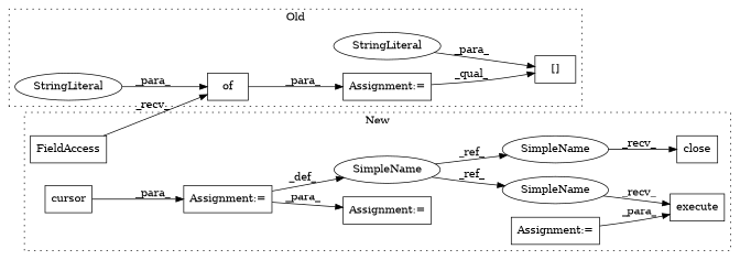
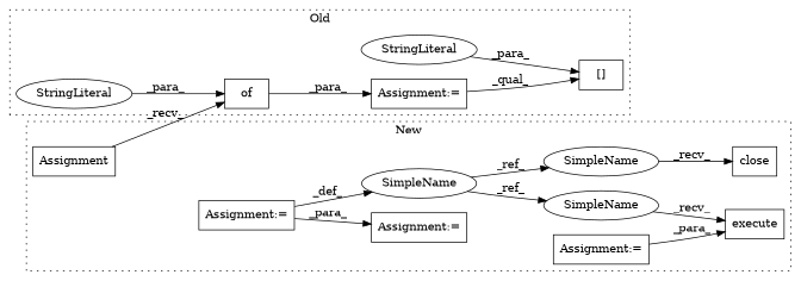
  digraph {
    rankdir=LR
    node [a=7 l=1 shape=box]
    n1 [a=2 l="11,1" label="[]" s="9724,9745"]
    n2 [a=45 l=10 label=StringLiteral s=9735 shape=ellipse]
    n3 [l="53,2" label="Assignment:=" s="9601,9710"]
    n4 [a=32 l="3,1" label=of s="9540,9562"]
    n5 [a=45 l=10 label=StringLiteral s=9552 shape=ellipse]
    n6 [a=32 l=7 label=close s=4931]
    n7 [label="Assignment:=" s=4639]
    n8 [label="Assignment:=" s=4900]
    n9 [a=32 l="8,1" label=execute s="4873,4886"]
-   n10 [a=32 l="7,1" label=cursor s="4657,4694"]
-   n11 [a=22 l=16 label=FieldAccess s=4640]
+   n11 [a=22 l=16 label=Assignment s=4640]
    n12 [a=42 l=6 label=SimpleName s=4633 shape=ellipse]
    n13 [label="Assignment:=" s=4706]
    n14 [a=42 l=6 label=SimpleName s=4866 shape=ellipse]
    n15 [a=42 l=6 label=SimpleName s=4924 shape=ellipse]
    subgraph cluster_1 {
      label=Old
      style=dotted
      n1
      n2
      n3
      n4
      n5
    }
    subgraph cluster_2 {
      label=New
      style=dotted
      n6
      n7
      n8
      n9
-     n10
      n11
      n12
      n13
      n14
      n15
    }
    n2 -> n1 [label=_para_]
    n3 -> n1 [label=_qual_]
    n4 -> n3 [label=_para_]
    n5 -> n4 [label=_para_]
    n7 -> n8 [label=_para_]
    n7 -> n12 [label=_def_]
-   n10 -> n7 [label=_para_]
    n11 -> n4 [label=_recv_]
    n12 -> n14 [label=_ref_]
    n12 -> n15 [label=_ref_]
    n13 -> n9 [label=_para_]
    n14 -> n9 [label=_recv_]
    n15 -> n6 [label=_recv_]
  }
